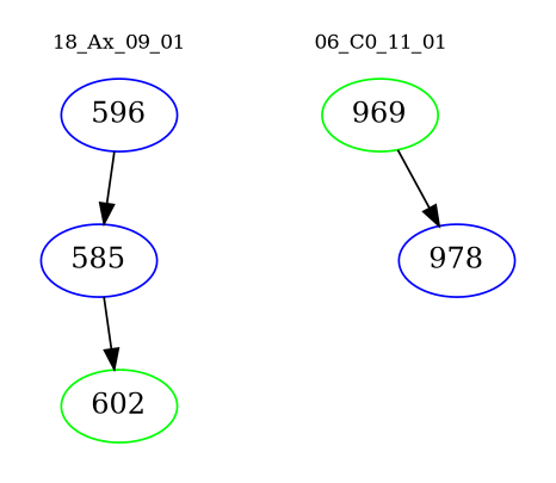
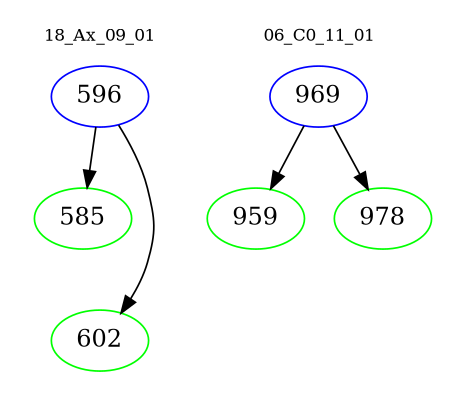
  digraph {
    node [color=green]
    edge [color=black]
    n1 [color=blue label=596]
-   n2 [color=blue label=585]
+   n2 [label=585]
    n3 [label=602]
-   n4 [label=969]
-   n6 [color=blue label=978]
+   n4 [color=blue label=969]
+   n5 [label=959]
+   n6 [label=978]
    subgraph cluster_1 {
      color=white
      fontsize=10
      label="18_Ax_09_01"
      n1
      n2
      n3
    }
    subgraph cluster_2 {
      color=white
      fontsize=10
      label="06_C0_11_01"
      n4
+     n5
      n6
    }
    n1 -> n2
-   n2 -> n3
+   n1 -> n3
+   n4 -> n5
    n4 -> n6
  }
